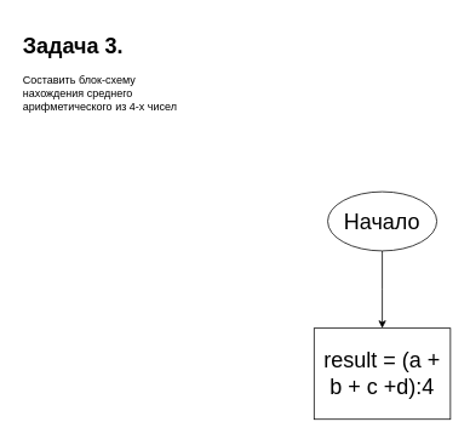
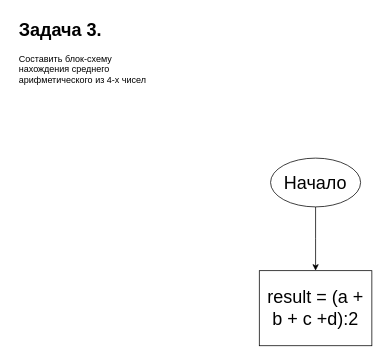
  <mxCell id="0" />
  <mxCell id="1" parent="0" />
- <mxCell id="2" value="&lt;h1&gt;Задача 3.&lt;/h1&gt;&lt;div&gt;Составить блок-схему нахождения среднего арифметического из 4-х чисел&lt;br&gt;&lt;/div&gt;" style="text;html=1;strokeColor=none;fillColor=none;spacing=5;spacingTop=-20;whiteSpace=wrap;overflow=hidden;rounded=0;" vertex="1" parent="1"><mxGeometry x="20" y="30" width="190" height="120" as="geometry" /></mxCell>
+ <mxCell id="2" value="&lt;h1&gt;Задача 3.&lt;/h1&gt;&lt;div&gt;Составить блок-схему нахождения среднего арифметического из 4-х чисел&lt;br&gt;&lt;/div&gt;" style="text;html=1;strokeColor=none;fillColor=none;spacing=5;spacingTop=-20;whiteSpace=wrap;overflow=hidden;rounded=0;" vertex="1" parent="1"><mxGeometry x="20" y="20" width="190" height="120" as="geometry" /></mxCell>
  <mxCell id="3" style="edgeStyle=orthogonalEdgeStyle;rounded=0;orthogonalLoop=1;jettySize=auto;html=1;exitX=0.5;exitY=1;exitDx=0;exitDy=0;fontSize=24;" edge="1" parent="1" source="4"><mxGeometry relative="1" as="geometry"><mxPoint x="420" y="360" as="targetPoint" /></mxGeometry></mxCell>
  <mxCell id="4" value="&lt;font style=&quot;font-size: 24px;&quot;&gt;Начало&lt;/font&gt;" style="ellipse;whiteSpace=wrap;html=1;" vertex="1" parent="1"><mxGeometry x="360" y="210" width="120" height="65" as="geometry" /></mxCell>
- <mxCell id="5" value="result = (a + b + c +d):4" style="rounded=0;whiteSpace=wrap;html=1;fontSize=24;" vertex="1" parent="1"><mxGeometry x="345" y="360" width="150" height="100" as="geometry" /></mxCell>
+ <mxCell id="5" value="result = (a + b + c +d):2" style="rounded=0;whiteSpace=wrap;html=1;fontSize=24;" vertex="1" parent="1"><mxGeometry x="345" y="360" width="150" height="100" as="geometry" /></mxCell>
